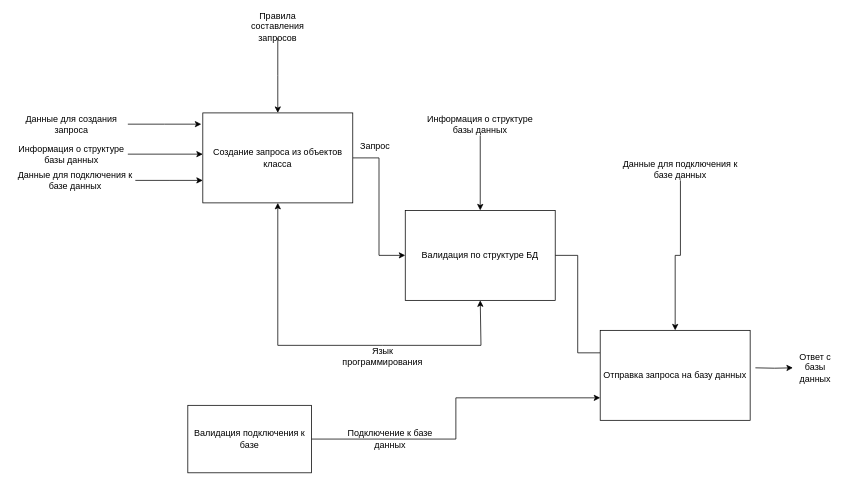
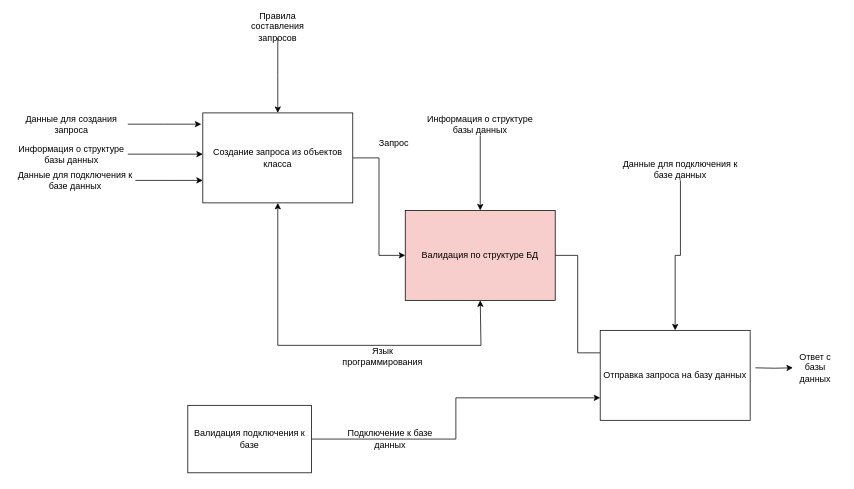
  <mxCell id="0" />
  <mxCell id="1" parent="0" />
  <mxCell id="2" style="edgeStyle=orthogonalEdgeStyle;rounded=0;orthogonalLoop=1;jettySize=auto;html=1;exitX=1;exitY=0.5;exitDx=0;exitDy=0;entryX=0;entryY=0.5;entryDx=0;entryDy=0;" edge="1" parent="1" source="5" target="7"><mxGeometry relative="1" as="geometry" /></mxCell>
  <mxCell id="3" style="edgeStyle=orthogonalEdgeStyle;rounded=0;orthogonalLoop=1;jettySize=auto;html=1;exitX=0.5;exitY=1;exitDx=0;exitDy=0;" edge="1" parent="1" source="23" target="7"><mxGeometry relative="1" as="geometry" /></mxCell>
  <mxCell id="4" style="edgeStyle=orthogonalEdgeStyle;rounded=0;orthogonalLoop=1;jettySize=auto;html=1;exitX=0.5;exitY=1;exitDx=0;exitDy=0;entryX=0.5;entryY=0;entryDx=0;entryDy=0;" edge="1" parent="1" source="24" target="9"><mxGeometry relative="1" as="geometry" /></mxCell>
  <mxCell id="5" value="Создание запроса из объектов класса" style="rounded=0;whiteSpace=wrap;html=1;" vertex="1" parent="1"><mxGeometry x="270" y="150" width="200" height="120" as="geometry" /></mxCell>
  <mxCell id="6" style="edgeStyle=orthogonalEdgeStyle;rounded=0;orthogonalLoop=1;jettySize=auto;html=1;exitX=1;exitY=0.5;exitDx=0;exitDy=0;entryX=0;entryY=0.25;entryDx=0;entryDy=0;endArrow=none;" edge="1" parent="1" source="7" target="9"><mxGeometry relative="1" as="geometry" /></mxCell>
- <mxCell id="7" value="Валидация по структуре БД" style="rounded=0;whiteSpace=wrap;html=1;" vertex="1" parent="1"><mxGeometry x="540" y="280" width="200" height="120" as="geometry" /></mxCell>
+ <mxCell id="7" value="Валидация по структуре БД" style="rounded=0;whiteSpace=wrap;html=1;fillColor=#f8cecc;" vertex="1" parent="1"><mxGeometry x="540" y="280" width="200" height="120" as="geometry" /></mxCell>
  <mxCell id="8" style="edgeStyle=orthogonalEdgeStyle;rounded=0;orthogonalLoop=1;jettySize=auto;html=1;exitX=1;exitY=0.5;exitDx=0;exitDy=0;entryX=0;entryY=0.75;entryDx=0;entryDy=0;" edge="1" parent="1" source="27" target="9"><mxGeometry relative="1" as="geometry"><mxPoint x="1220" y="640" as="targetPoint" /></mxGeometry></mxCell>
  <mxCell id="9" value="Отправка запроса на базу данных" style="rounded=0;whiteSpace=wrap;html=1;" vertex="1" parent="1"><mxGeometry x="800" y="440" width="200" height="120" as="geometry" /></mxCell>
  <mxCell id="10" value="" style="endArrow=classic;html=1;rounded=0;exitX=1;exitY=0.5;exitDx=0;exitDy=0;" edge="1" parent="1" source="11"><mxGeometry width="50" height="50" relative="1" as="geometry"><mxPoint x="210" y="100" as="sourcePoint" /><mxPoint x="270" y="205" as="targetPoint" /></mxGeometry></mxCell>
  <mxCell id="11" value="Информация о структуре базы данных" style="text;html=1;align=center;verticalAlign=middle;whiteSpace=wrap;rounded=0;" vertex="1" parent="1"><mxGeometry x="20" y="190" width="150" height="30" as="geometry" /></mxCell>
  <mxCell id="12" value="Данные для создания запроса" style="text;html=1;align=center;verticalAlign=middle;whiteSpace=wrap;rounded=0;" vertex="1" parent="1"><mxGeometry x="20" y="150" width="150" height="30" as="geometry" /></mxCell>
  <mxCell id="13" style="edgeStyle=orthogonalEdgeStyle;rounded=0;orthogonalLoop=1;jettySize=auto;html=1;exitX=1;exitY=0.5;exitDx=0;exitDy=0;entryX=0;entryY=0.75;entryDx=0;entryDy=0;" edge="1" parent="1" source="14"><mxGeometry relative="1" as="geometry"><mxPoint x="270" y="240" as="targetPoint" /></mxGeometry></mxCell>
  <mxCell id="14" value="Данные для подключения к базе данных" style="text;html=1;align=center;verticalAlign=middle;whiteSpace=wrap;rounded=0;" vertex="1" parent="1"><mxGeometry x="20" y="225" width="160" height="30" as="geometry" /></mxCell>
  <mxCell id="15" style="edgeStyle=orthogonalEdgeStyle;rounded=0;orthogonalLoop=1;jettySize=auto;html=1;exitX=1;exitY=0.5;exitDx=0;exitDy=0;entryX=-0.01;entryY=0.125;entryDx=0;entryDy=0;entryPerimeter=0;" edge="1" parent="1" source="12"><mxGeometry relative="1" as="geometry"><mxPoint x="268" y="165" as="targetPoint" /></mxGeometry></mxCell>
  <mxCell id="16" style="edgeStyle=orthogonalEdgeStyle;rounded=0;orthogonalLoop=1;jettySize=auto;html=1;entryX=0;entryY=0.5;entryDx=0;entryDy=0;" edge="1" parent="1" target="17"><mxGeometry relative="1" as="geometry"><mxPoint x="1007" y="490" as="sourcePoint" /></mxGeometry></mxCell>
  <mxCell id="17" value="Ответ с базы данных" style="text;html=1;align=center;verticalAlign=middle;whiteSpace=wrap;rounded=0;" vertex="1" parent="1"><mxGeometry x="1057" y="475" width="60" height="30" as="geometry" /></mxCell>
  <mxCell id="18" value="Правила составления запросов" style="text;html=1;align=center;verticalAlign=middle;whiteSpace=wrap;rounded=0;" vertex="1" parent="1"><mxGeometry x="340" y="20" width="60" height="30" as="geometry" /></mxCell>
  <mxCell id="19" style="edgeStyle=orthogonalEdgeStyle;rounded=0;orthogonalLoop=1;jettySize=auto;html=1;exitX=0.5;exitY=1;exitDx=0;exitDy=0;entryX=0.5;entryY=0;entryDx=0;entryDy=0;" edge="1" parent="1" source="18"><mxGeometry relative="1" as="geometry"><mxPoint x="370" y="150" as="targetPoint" /></mxGeometry></mxCell>
  <mxCell id="20" style="edgeStyle=orthogonalEdgeStyle;rounded=0;orthogonalLoop=1;jettySize=auto;html=1;entryX=0.25;entryY=1;entryDx=0;entryDy=0;" edge="1" parent="1"><mxGeometry relative="1" as="geometry"><mxPoint x="370" y="270" as="targetPoint" /><mxPoint x="370" y="460" as="sourcePoint" /></mxGeometry></mxCell>
  <mxCell id="21" style="edgeStyle=orthogonalEdgeStyle;rounded=0;orthogonalLoop=1;jettySize=auto;html=1;exitX=0.5;exitY=0;exitDx=0;exitDy=0;entryX=0.25;entryY=1;entryDx=0;entryDy=0;" edge="1" parent="1" source="22"><mxGeometry relative="1" as="geometry"><mxPoint x="640" y="400" as="targetPoint" /><Array as="points"><mxPoint x="641" y="460" /><mxPoint x="641" y="400" /></Array></mxGeometry></mxCell>
  <mxCell id="22" value="Язык программирования" style="text;html=1;align=center;verticalAlign=middle;whiteSpace=wrap;rounded=0;" vertex="1" parent="1"><mxGeometry x="480" y="460" width="60" height="30" as="geometry" /></mxCell>
  <mxCell id="23" value="Информация о структуре базы данных" style="text;html=1;align=center;verticalAlign=middle;whiteSpace=wrap;rounded=0;" vertex="1" parent="1"><mxGeometry x="565" y="150" width="150" height="30" as="geometry" /></mxCell>
  <mxCell id="24" value="Данные для подключения к базе данных" style="text;html=1;align=center;verticalAlign=middle;whiteSpace=wrap;rounded=0;" vertex="1" parent="1"><mxGeometry x="827" y="210" width="160" height="30" as="geometry" /></mxCell>
- <mxCell id="25" value="Запрос" style="text;html=1;align=center;verticalAlign=middle;whiteSpace=wrap;rounded=0;" vertex="1" parent="1"><mxGeometry x="470" y="180" width="60" height="30" as="geometry" /></mxCell>
+ <mxCell id="25" value="Запрос" style="text;html=1;align=center;verticalAlign=middle;whiteSpace=wrap;rounded=0;" vertex="1" parent="1"><mxGeometry x="495" y="175" width="60" height="30" as="geometry" /></mxCell>
  <mxCell id="26" value="Подключение к базе данных" style="text;html=1;align=center;verticalAlign=middle;whiteSpace=wrap;rounded=0;" vertex="1" parent="1"><mxGeometry x="450" y="570" width="140" height="30" as="geometry" /></mxCell>
  <mxCell id="27" value="Валидация подключения к базе" style="rounded=0;whiteSpace=wrap;html=1;" vertex="1" parent="1"><mxGeometry x="250" y="540" width="165" height="90" as="geometry" /></mxCell>
  <mxCell id="28" value="" style="endArrow=none;html=1;rounded=0;entryX=0.5;entryY=0;entryDx=0;entryDy=0;" edge="1" parent="1" target="22"><mxGeometry width="50" height="50" relative="1" as="geometry"><mxPoint x="370" y="460" as="sourcePoint" /><mxPoint x="830" y="250" as="targetPoint" /></mxGeometry></mxCell>
